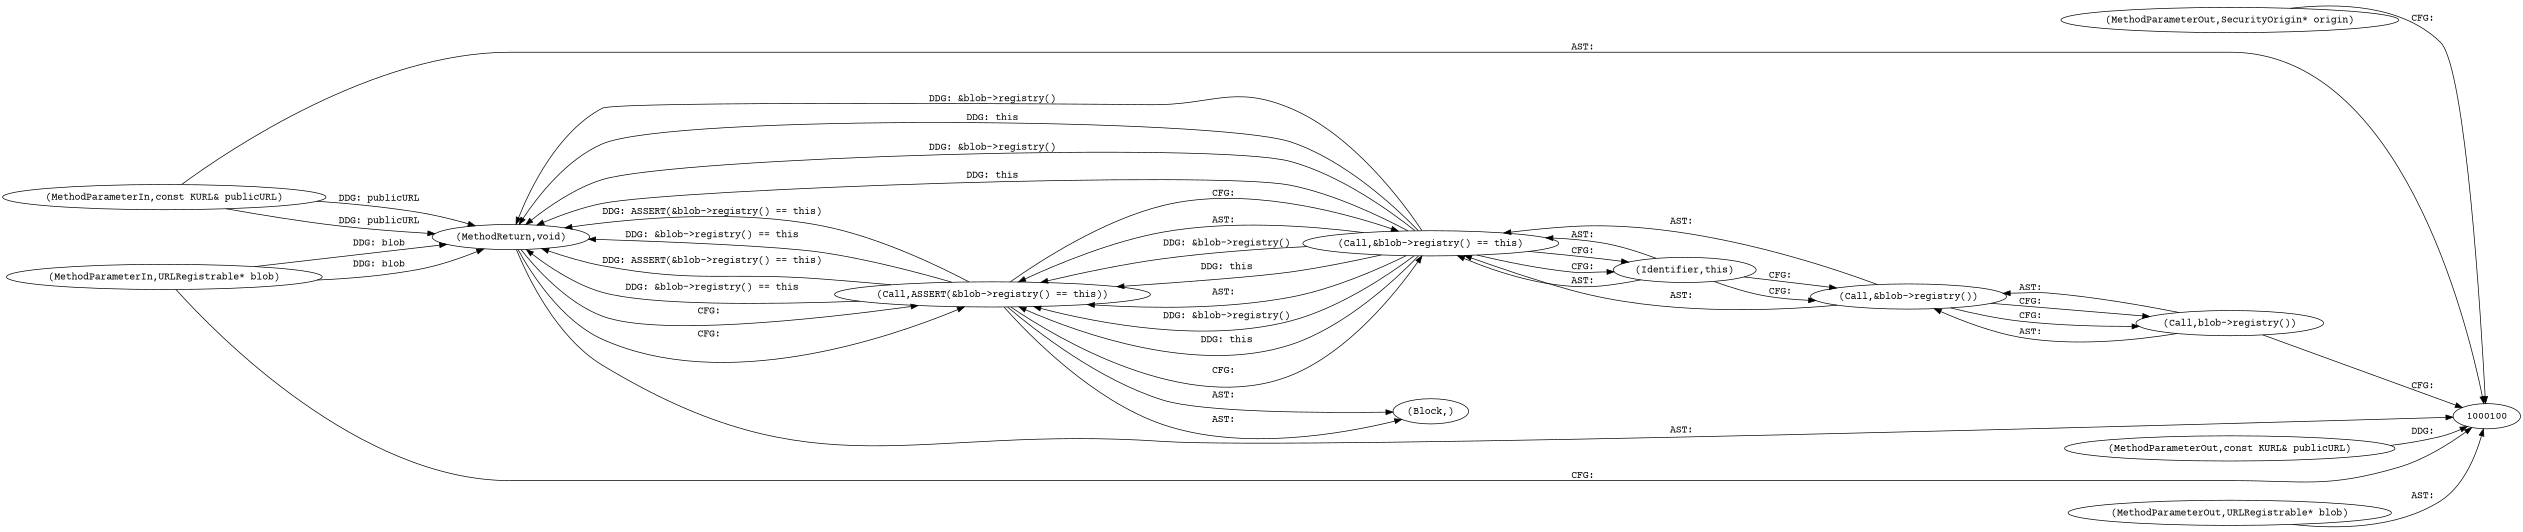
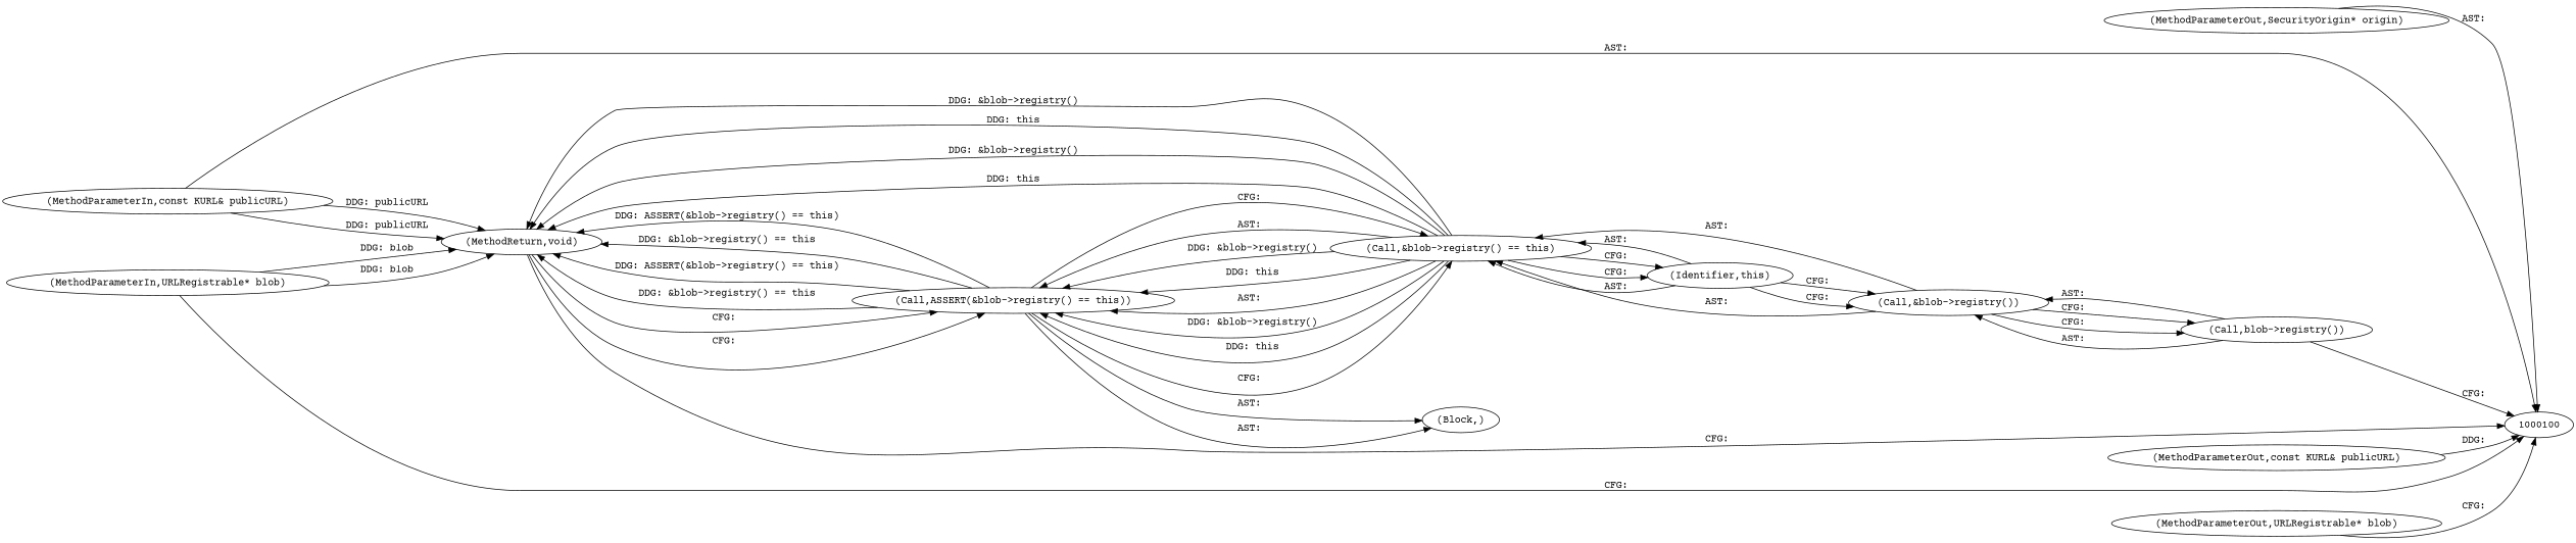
  digraph {
    fontname="Courier Prime"
    rankdir=LR
    node [fontname="Courier Prime"]
    edge [fontname="Courier Prime"]
    n1 [label="(MethodReturn,void)"]
    n2 [label="(Call,ASSERT(&blob->registry() == this))"]
    1000100
    n4 [label="(Block,)"]
    n5 [label="(Call,&blob->registry() == this)"]
    n6 [label="(MethodParameterOut,SecurityOrigin* origin)"]
    n7 [label="(MethodParameterIn,const KURL& publicURL)"]
    n8 [label="(MethodParameterOut,const KURL& publicURL)"]
    n9 [label="(MethodParameterIn,URLRegistrable* blob)"]
    n10 [label="(MethodParameterOut,URLRegistrable* blob)"]
    n11 [label="(Identifier,this)"]
    n12 [label="(Call,&blob->registry())"]
    n13 [label="(Call,blob->registry())"]
    n1 -> n2 [label="CFG: "]
    n1 -> n2 [label="CFG: "]
-   n1 -> 1000100 [label="AST: "]
+   n1 -> 1000100 [label="CFG: "]
    n2 -> n1 [label="DDG: ASSERT(&blob->registry() == this)"]
    n2 -> n1 [label="DDG: &blob->registry() == this"]
    n2 -> n1 [label="DDG: ASSERT(&blob->registry() == this)"]
    n2 -> n1 [label="DDG: &blob->registry() == this"]
    n2 -> n4 [label="AST: "]
    n2 -> n4 [label="AST: "]
    n2 -> n5 [label="CFG: "]
    n2 -> n5 [label="CFG: "]
    n5 -> n1 [label="DDG: &blob->registry()"]
    n5 -> n1 [label="DDG: this"]
    n5 -> n1 [label="DDG: &blob->registry()"]
    n5 -> n1 [label="DDG: this"]
    n5 -> n2 [label="AST: "]
    n5 -> n2 [label="DDG: &blob->registry()"]
    n5 -> n2 [label="DDG: this"]
    n5 -> n2 [label="AST: "]
    n5 -> n2 [label="DDG: &blob->registry()"]
    n5 -> n2 [label="DDG: this"]
    n5 -> n11 [label="CFG: "]
    n5 -> n11 [label="CFG: "]
-   n6 -> 1000100 [label="CFG: "]
+   n6 -> 1000100 [label="AST: "]
    n7 -> n1 [label="DDG: publicURL"]
    n7 -> n1 [label="DDG: publicURL"]
    n7 -> 1000100 [label="AST: "]
    n8 -> 1000100 [label="DDG: "]
    n9 -> n1 [label="DDG: blob"]
    n9 -> n1 [label="DDG: blob"]
    n9 -> 1000100 [label="CFG: "]
-   n10 -> 1000100 [label="AST: "]
+   n10 -> 1000100 [label="CFG: "]
    n11 -> n5 [label="AST: "]
    n11 -> n5 [label="AST: "]
    n11 -> n12 [label="CFG: "]
    n11 -> n12 [label="CFG: "]
    n12 -> n5 [label="AST: "]
    n12 -> n5 [label="AST: "]
    n12 -> n13 [label="CFG: "]
    n12 -> n13 [label="CFG: "]
    n13 -> 1000100 [label="CFG: "]
    n13 -> n12 [label="AST: "]
    n13 -> n12 [label="AST: "]
  }
